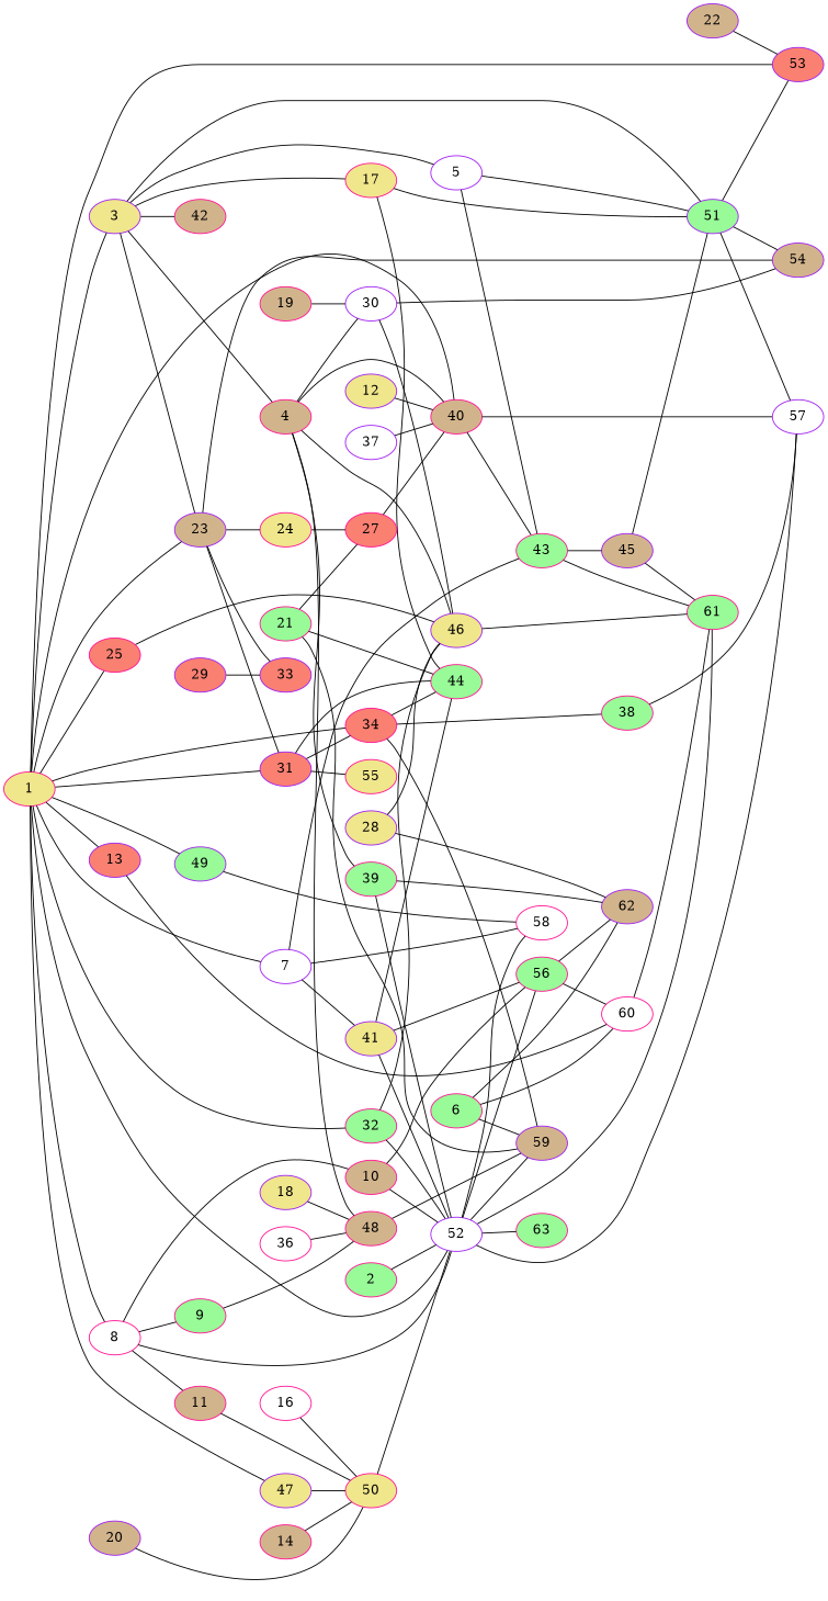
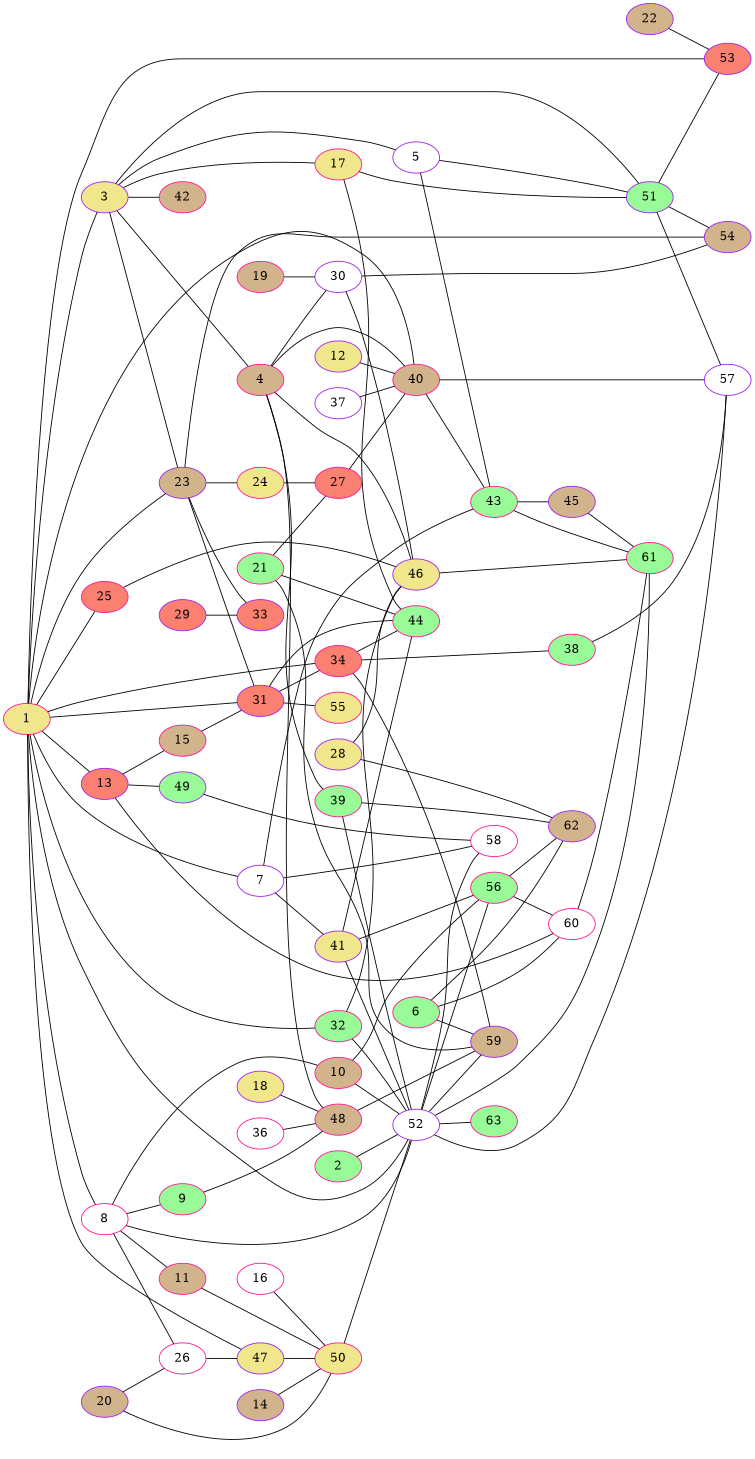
  graph {
    rankdir=LR
    node [color=deeppink fillcolor=tan style=filled]
    edge [weight=1.0]
    1 [fillcolor=khaki]
    3 [color=purple fillcolor=khaki]
    7 [color=purple fillcolor=white]
    8 [fillcolor=white]
    13 [color=purple fillcolor=salmon]
    23 [color=purple]
    25 [fillcolor=salmon]
    31 [color=purple fillcolor=salmon]
    32 [fillcolor=palegreen]
    34 [fillcolor=salmon]
    40
    47 [color=purple fillcolor=khaki]
    49 [color=purple fillcolor=palegreen]
    52 [color=purple fillcolor=white]
    53 [color=purple fillcolor=salmon]
    4
    5 [color=purple fillcolor=white]
    17 [fillcolor=khaki]
    42
    51 [color=purple fillcolor=palegreen]
    43 [fillcolor=palegreen]
    41 [color=purple fillcolor=khaki]
    58 [fillcolor=white]
    9 [fillcolor=palegreen]
    10
    11
+   26 [fillcolor=white]
    60 [fillcolor=white]
+   15
    24 [fillcolor=khaki]
    33 [color=purple fillcolor=salmon]
    54 [color=purple]
    46 [color=purple fillcolor=khaki]
    44 [fillcolor=palegreen]
    55 [fillcolor=khaki]
    59 [color=purple]
    38 [fillcolor=palegreen]
    57 [color=purple fillcolor=white]
    50 [fillcolor=khaki]
    56 [fillcolor=palegreen]
    61 [fillcolor=palegreen]
    63 [fillcolor=palegreen]
    2 [fillcolor=palegreen]
    30 [color=purple fillcolor=white]
    39 [fillcolor=palegreen]
    48
    62 [color=purple]
    45 [color=purple]
    6 [fillcolor=palegreen]
    12 [color=purple fillcolor=khaki]
-   14
+   14 [color=purple]
    16 [fillcolor=white]
    18 [color=purple fillcolor=khaki]
    19
    20 [color=purple]
    21 [fillcolor=palegreen]
    27 [fillcolor=salmon]
    22 [color=purple]
    28 [color=purple fillcolor=khaki]
    29 [color=purple fillcolor=salmon]
    36 [fillcolor=white]
    37 [color=purple fillcolor=white]
    1 -- 3
    1 -- 7
    1 -- 8
    1 -- 13
    1 -- 23
    1 -- 25
    1 -- 31
    1 -- 32
    1 -- 34
    1 -- 40
    1 -- 47
-   1 -- 49
+   13 -- 49
    1 -- 52
    1 -- 53
    3 -- 23
    3 -- 4
    3 -- 5
    3 -- 17
    3 -- 42
    3 -- 51
    7 -- 43
    7 -- 41
    7 -- 58
    8 -- 52
    8 -- 9
    8 -- 10
    8 -- 11
+   8 -- 26
    13 -- 60
+   13 -- 15
    23 -- 31
    23 -- 24
    23 -- 33
    23 -- 54 [weight=2.0]
    25 -- 46
    31 -- 34
    31 -- 44
    31 -- 55
    32 -- 52
    32 -- 46
    34 -- 44
    34 -- 59
    34 -- 38
    40 -- 43
    40 -- 57
    47 -- 50
    49 -- 58
    52 -- 58
    52 -- 59
    52 -- 57
    52 -- 56
    52 -- 61
    52 -- 63
    4 -- 40
    4 -- 46
    4 -- 30
    4 -- 39
    4 -- 48
    5 -- 51
    5 -- 43
    17 -- 51
    17 -- 44
    51 -- 53
    51 -- 54
    51 -- 57 [weight=2.0]
    43 -- 61
    43 -- 45
    41 -- 52
    41 -- 44
    41 -- 56
    9 -- 48
    10 -- 52
    10 -- 56
    11 -- 50
+   26 -- 47
    60 -- 61
+   15 -- 31
    24 -- 27
    46 -- 61
    38 -- 57
    50 -- 52
    56 -- 60
    56 -- 62
    2 -- 52
    30 -- 54
    30 -- 46
    39 -- 52
    39 -- 62
    48 -- 59
-   45 -- 51
    45 -- 61 [weight=2.0]
    6 -- 60
    6 -- 59
    6 -- 62
    12 -- 40
    14 -- 50 [weight=2.0]
    16 -- 50
    18 -- 48
    19 -- 30
+   20 -- 26
    20 -- 50
    21 -- 44
    21 -- 59
    21 -- 27
    27 -- 40
    22 -- 53
    28 -- 46
    28 -- 62
    29 -- 33
    36 -- 48
    37 -- 40
  }
